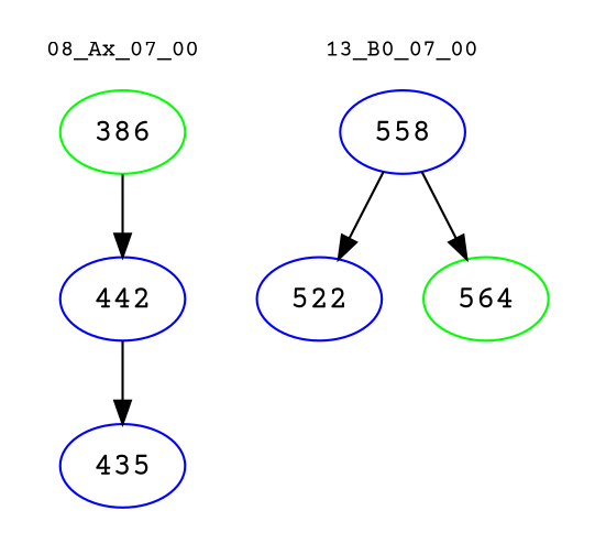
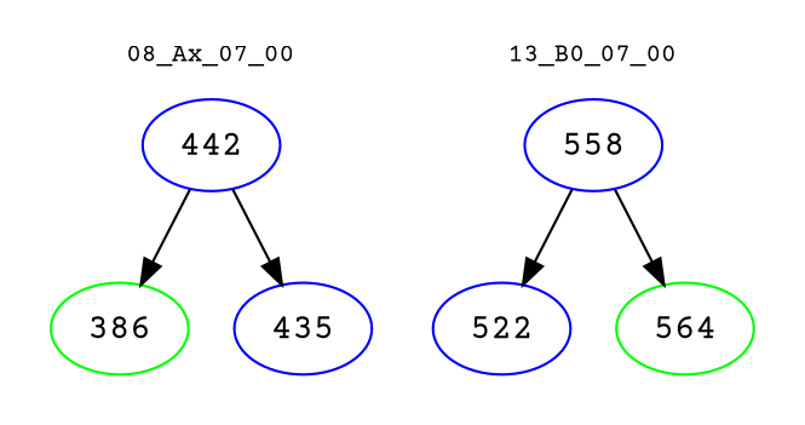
  digraph {
    fontname="Courier Prime"
    node [color=blue fontname="Courier Prime"]
    edge [color=black fontname="Courier Prime"]
    n1 [label=442]
    n2 [color=green label=386]
    n3 [label=435]
    n4 [label=558]
    n5 [label=522]
    n6 [color=green label=564]
    subgraph cluster_1 {
      color=white
      fontsize=10
      label="08_Ax_07_00"
      n1
      n2
      n3
    }
    subgraph cluster_2 {
      color=white
      fontsize=10
      label="13_B0_07_00"
      n4
      n5
      n6
    }
-   n2 -> n1
+   n1 -> n2
    n1 -> n3
    n4 -> n5
    n4 -> n6
  }
